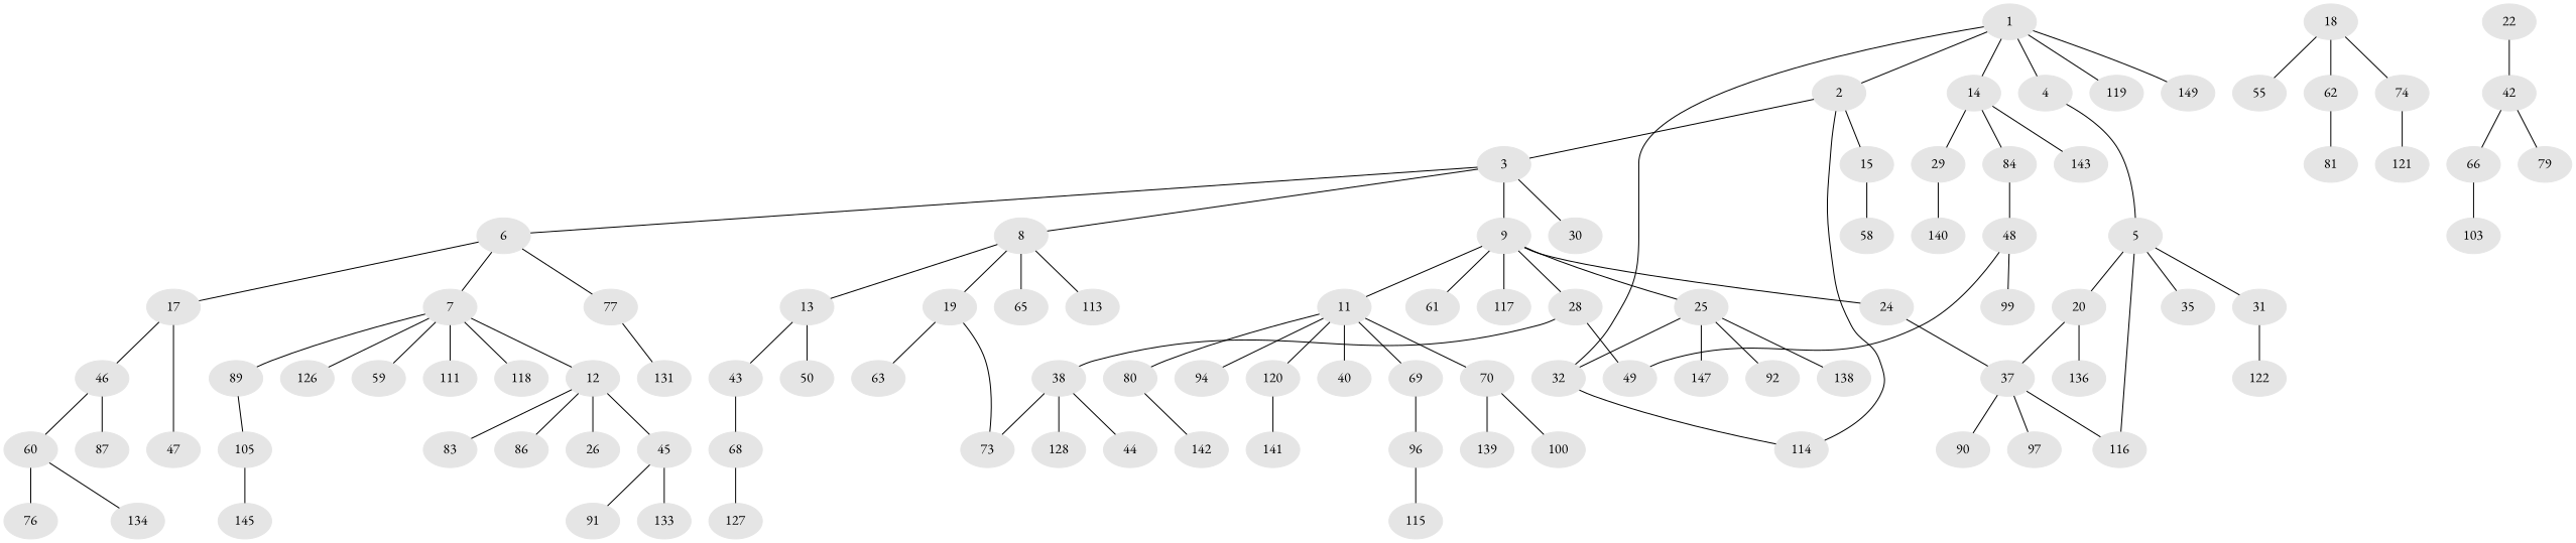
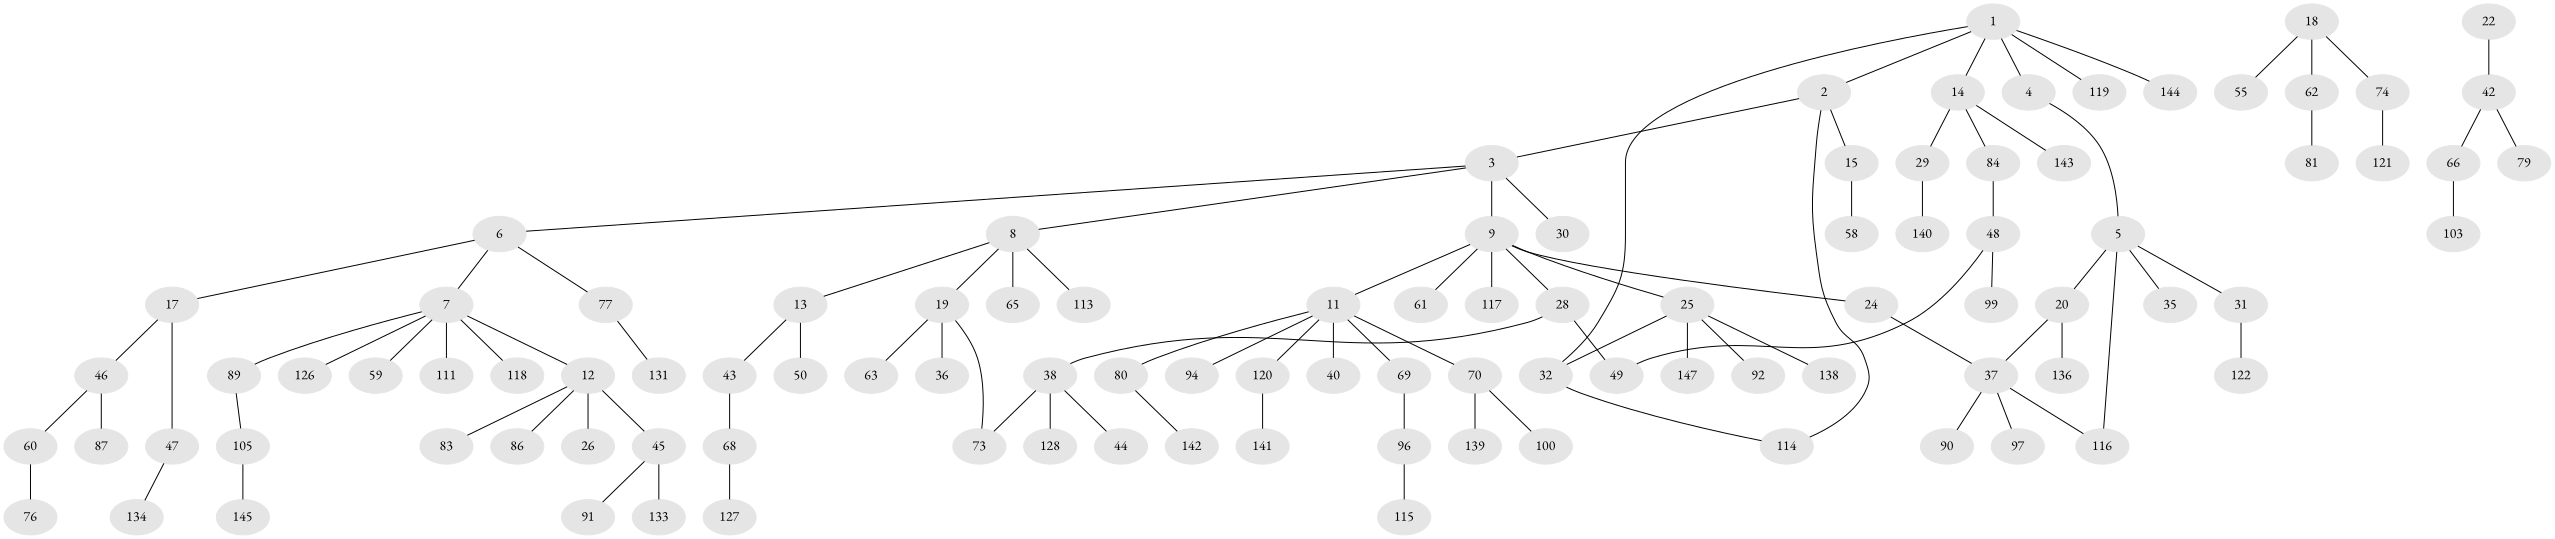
  graph {
    fontname="EB Garamond"
    node [color=gray90 fontname="EB Garamond" style=filled]
    edge [fontname="EB Garamond"]
    1 [super="+56"]
    2 [super="+125"]
    4
    14 [super="+95"]
    32
    119
-   144 [label=149]
+   144
    3 [super="+52"]
    15 [super="+51"]
    114
    5 [super="+27"]
    29 [super="+107"]
    n13 [label=84]
    143
    6 [super="+102"]
    8 [super="+10"]
    9 [super="+33"]
    30 [super="+57"]
    58
    7 [super="+21"]
    17 [super="+23"]
    77 [super="+110"]
    13 [super="+93"]
    19
    65 [super="+135"]
    113
    11 [super="+53"]
    24
    25 [super="+124"]
    28
    61
    117
    20 [super="+39"]
    31 [super="+112"]
    35 [super="+41"]
    116
    37 [super="+88"]
    136
    122
    12 [super="+71"]
    59 [super="+109"]
    89
    111
    118
    126
    46 [super="+72"]
    47 [super="+106"]
    131 [super="+146"]
    26
    45 [super="+129"]
    83 [super="+98"]
    86 [super="+101"]
    105
    43
    50
+   36 [super="+123"]
    63
    73
    40
    69 [super="+85"]
    70
    80
    94
    120 [super="+137"]
    92 [super="+108"]
    138
    147
    38 [super="+67"]
    49 [super="+82"]
    96 [super="+104"]
    100
    139
    142
    141
    91
    133
    68 [super="+84"]
    140
    48
    18 [super="+132"]
    55
    62
    74 [super="+75"]
    22 [super="+64"]
    42
    60 [super="+78"]
    87
    81
    121
    90
    97
    66
    79
    44 [super="+54"]
    128
    99
    103
    127
    76
    134
    115 [super="+130"]
    145
    1 -- 2
    1 -- 4
    1 -- 14
    1 -- 32
    1 -- 119
    1 -- 144
    2 -- 3
    2 -- 15
    2 -- 114
    4 -- 5
    14 -- 29
    14 -- n13
    14 -- 143
    32 -- 114
    3 -- 6
    3 -- 8
    3 -- 9
    3 -- 30
    15 -- 58
    5 -- 20
    5 -- 31
    5 -- 35
    5 -- 116
    29 -- 140
    n13 -- 48
    6 -- 7
    6 -- 17
    6 -- 77
    8 -- 13
    8 -- 19
    8 -- 65
    8 -- 113
    9 -- 11
    9 -- 24
    9 -- 25
    9 -- 28
    9 -- 61
    9 -- 117
    7 -- 12
    7 -- 59
    7 -- 89
    7 -- 111
    7 -- 118
    7 -- 126
    17 -- 46
    17 -- 47
    77 -- 131
    13 -- 43
    13 -- 50
+   19 -- 36
    19 -- 63
    19 -- 73
    11 -- 40
    11 -- 69
    11 -- 70
    11 -- 80
    11 -- 94
    11 -- 120
    24 -- 37
    25 -- 32
    25 -- 92
    25 -- 138
    25 -- 147
    28 -- 38
    28 -- 49
    20 -- 37
    20 -- 136
    31 -- 122
    37 -- 116
    37 -- 90
    37 -- 97
    12 -- 26
    12 -- 45
    12 -- 83
    12 -- 86
    89 -- 105
    46 -- 60
    46 -- 87
    45 -- 91
    45 -- 133
    105 -- 145
    43 -- 68
    69 -- 96
    70 -- 100
    70 -- 139
    80 -- 142
    120 -- 141
    38 -- 73
    38 -- 44
    38 -- 128
    96 -- 115
    68 -- 127
    48 -- 49
    48 -- 99
    18 -- 55
    18 -- 62
    18 -- 74
    62 -- 81
    74 -- 121
    22 -- 42
    42 -- 66
    42 -- 79
    60 -- 76
-   60 -- 134
+   47 -- 134
    66 -- 103
  }
